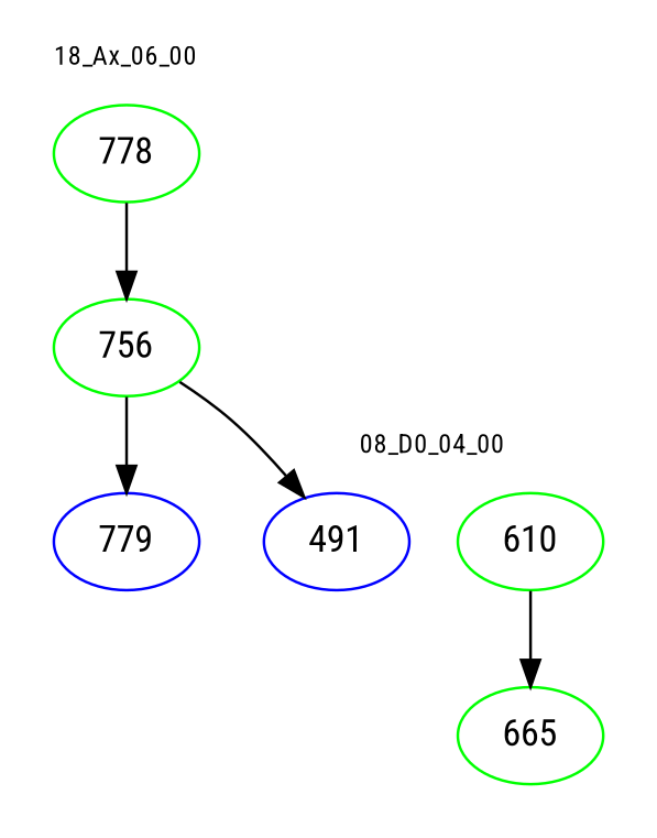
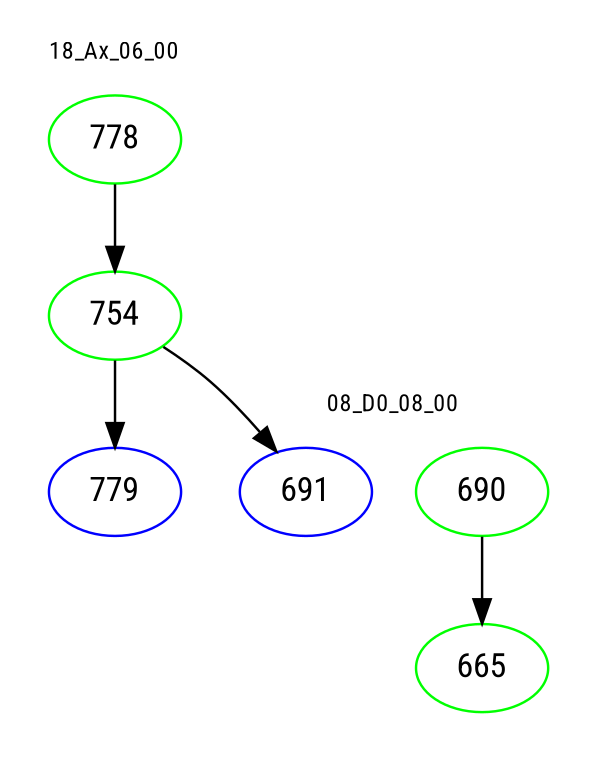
  digraph {
    fontname="Roboto Condensed"
    node [color=green fontname="Roboto Condensed"]
    edge [color=black fontname="Roboto Condensed"]
    n1 [label=778]
-   n2 [label=756]
+   n2 [label=754]
    n3 [color=blue label=779]
-   n4 [label=610]
+   n4 [label=690]
    n5 [label=665]
-   n6 [color=blue label=491]
+   n6 [color=blue label=691]
    subgraph cluster_1 {
      color=white
      fontsize=10
      label="18_Ax_06_00"
      n1
      n2
      n3
    }
    subgraph cluster_2 {
      color=white
      fontsize=10
-     label="08_D0_04_00"
+     label="08_D0_08_00"
      n4
      n5
      n6
    }
    n1 -> n2
    n2 -> n3
    n2 -> n6
    n4 -> n5
  }
